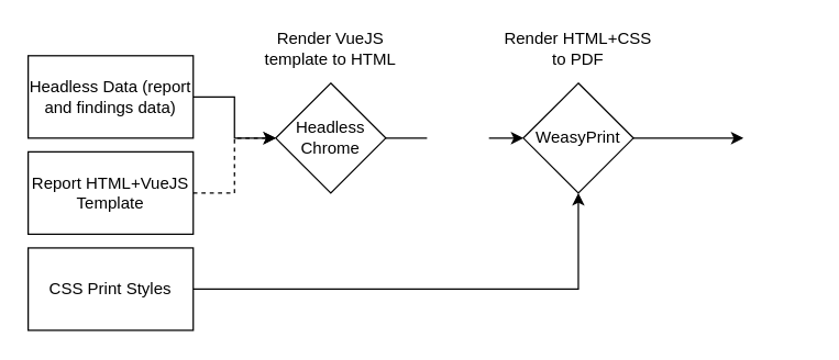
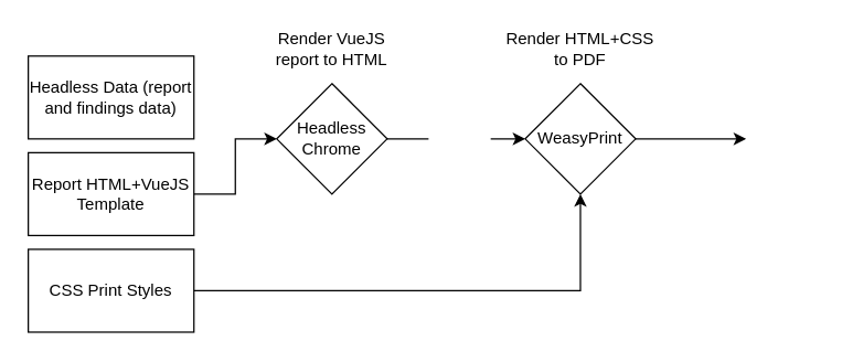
  <mxCell id="0" />
  <mxCell id="1" parent="0" />
- <mxCell id="2" style="edgeStyle=orthogonalEdgeStyle;rounded=0;orthogonalLoop=1;jettySize=auto;html=1;dashed=1;" edge="1" parent="1" source="3" target="7"><mxGeometry relative="1" as="geometry" /></mxCell>
+ <mxCell id="2" style="edgeStyle=orthogonalEdgeStyle;rounded=0;orthogonalLoop=1;jettySize=auto;html=1;" edge="1" parent="1" source="3" target="7"><mxGeometry relative="1" as="geometry" /></mxCell>
  <mxCell id="3" value="Report HTML+VueJS Template" style="rounded=0;whiteSpace=wrap;html=1;" vertex="1" parent="1"><mxGeometry x="20" y="110" width="120" height="60" as="geometry" /></mxCell>
- <mxCell id="4" style="edgeStyle=orthogonalEdgeStyle;rounded=0;orthogonalLoop=1;jettySize=auto;html=1;" edge="1" parent="1" source="5" target="7"><mxGeometry relative="1" as="geometry" /></mxCell>
  <mxCell id="5" value="Headless Data (report and findings data)" style="rounded=0;whiteSpace=wrap;html=1;" vertex="1" parent="1"><mxGeometry x="20" y="40" width="120" height="60" as="geometry" /></mxCell>
  <mxCell id="6" style="edgeStyle=orthogonalEdgeStyle;rounded=0;orthogonalLoop=1;jettySize=auto;html=1;entryX=0;entryY=0.5;entryDx=0;entryDy=0;startArrow=none;" edge="1" parent="1" source="16" target="10"><mxGeometry relative="1" as="geometry"><mxPoint x="353" y="100" as="sourcePoint" /></mxGeometry></mxCell>
  <mxCell id="7" value="Headless Chrome" style="rhombus;whiteSpace=wrap;html=1;" vertex="1" parent="1"><mxGeometry x="200" y="60" width="80" height="80" as="geometry" /></mxCell>
- <mxCell id="8" value="Render VueJS template to HTML" style="text;html=1;strokeColor=none;fillColor=none;align=center;verticalAlign=middle;whiteSpace=wrap;rounded=0;" vertex="1" parent="1"><mxGeometry x="190" y="20" width="100" height="30" as="geometry" /></mxCell>
+ <mxCell id="8" value="Render VueJS report to HTML" style="text;html=1;strokeColor=none;fillColor=none;align=center;verticalAlign=middle;whiteSpace=wrap;rounded=0;" vertex="1" parent="1"><mxGeometry x="190" y="20" width="100" height="30" as="geometry" /></mxCell>
  <mxCell id="9" style="edgeStyle=orthogonalEdgeStyle;rounded=0;orthogonalLoop=1;jettySize=auto;html=1;" edge="1" parent="1" source="10" target="11"><mxGeometry relative="1" as="geometry" /></mxCell>
  <mxCell id="10" value="WeasyPrint" style="rhombus;whiteSpace=wrap;html=1;" vertex="1" parent="1"><mxGeometry x="380" y="60" width="80" height="80" as="geometry" /></mxCell>
  <mxCell id="11" value="" style="shape=image;html=1;verticalAlign=top;verticalLabelPosition=bottom;labelBackgroundColor=#ffffff;imageAspect=0;aspect=fixed;image=https://cdn1.iconfinder.com/data/icons/bootstrap-vol-3/16/filetype-pdf-128.png" vertex="1" parent="1"><mxGeometry x="540" y="76" width="48" height="48" as="geometry" /></mxCell>
  <mxCell id="12" style="edgeStyle=orthogonalEdgeStyle;rounded=0;orthogonalLoop=1;jettySize=auto;html=1;entryX=0.5;entryY=1;entryDx=0;entryDy=0;" edge="1" parent="1" source="13" target="10"><mxGeometry relative="1" as="geometry" /></mxCell>
  <mxCell id="13" value="CSS Print Styles" style="rounded=0;whiteSpace=wrap;html=1;" vertex="1" parent="1"><mxGeometry x="20" y="180" width="120" height="60" as="geometry" /></mxCell>
  <mxCell id="14" value="Render HTML+CSS to PDF" style="text;html=1;strokeColor=none;fillColor=none;align=center;verticalAlign=middle;whiteSpace=wrap;rounded=0;labelBackgroundColor=default;fontColor=default;" vertex="1" parent="1"><mxGeometry x="365" y="20" width="110" height="30" as="geometry" /></mxCell>
  <mxCell id="15" value="" style="edgeStyle=orthogonalEdgeStyle;rounded=0;orthogonalLoop=1;jettySize=auto;html=1;endArrow=none;" edge="1" parent="1" source="7" target="16"><mxGeometry relative="1" as="geometry"><mxPoint x="280" y="100" as="sourcePoint" /><mxPoint x="310" y="100" as="targetPoint" /></mxGeometry></mxCell>
  <mxCell id="16" value="" style="shape=image;html=1;verticalAlign=top;verticalLabelPosition=bottom;labelBackgroundColor=#ffffff;imageAspect=0;aspect=fixed;image=https://cdn1.iconfinder.com/data/icons/bootstrap-vol-3/16/filetype-html-128.png;fontColor=default;" vertex="1" parent="1"><mxGeometry x="310" y="77.5" width="45" height="45" as="geometry" /></mxCell>
